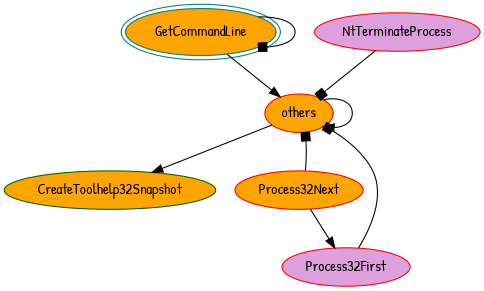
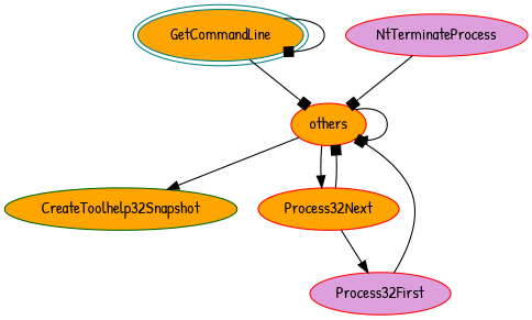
  digraph {
    fontname="Patrick Hand"
    node [color=red fillcolor=orange fontname="Patrick Hand" style=filled]
    edge [arrowhead=box fontname="Patrick Hand"]
    n1 [color=teal label=GetCommandLine peripheries=2]
    n2 [label=others]
    n3 [color=darkgreen label=CreateToolhelp32Snapshot]
    n4 [label=Process32Next]
    n5 [fillcolor=plum label=Process32First]
    n6 [fillcolor=plum label=NtTerminateProcess]
    n1 -> n1
-   n1 -> n2 [arrowhead=normal]
+   n1 -> n2
    n2 -> n2 [arrowhead=normal]
    n2 -> n3 [arrowhead=normal]
+   n2 -> n4 [arrowhead=normal]
    n4 -> n2
    n4 -> n5 [arrowhead=normal]
    n5 -> n2
    n6 -> n2
  }
